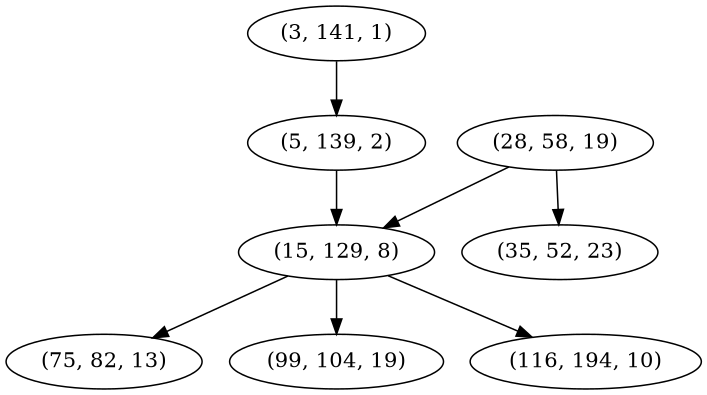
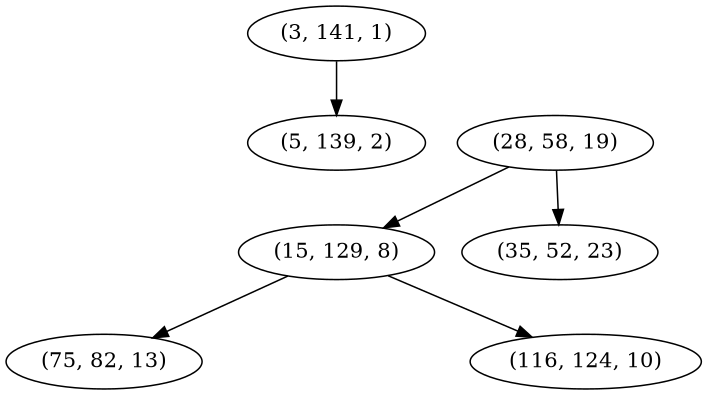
  digraph {
    "(3, 141, 1)"
    "(5, 139, 2)"
    "(15, 129, 8)"
    "(75, 82, 13)"
-   "(99, 104, 19)"
-   "(116, 124, 10)" [label="(116, 194, 10)"]
+   "(116, 124, 10)"
    "(28, 58, 19)"
    "(35, 52, 23)"
    "(3, 141, 1)" -> "(5, 139, 2)"
-   "(5, 139, 2)" -> "(15, 129, 8)"
    "(15, 129, 8)" -> "(75, 82, 13)"
-   "(15, 129, 8)" -> "(99, 104, 19)"
    "(15, 129, 8)" -> "(116, 124, 10)"
    "(28, 58, 19)" -> "(15, 129, 8)"
    "(28, 58, 19)" -> "(35, 52, 23)"
  }
